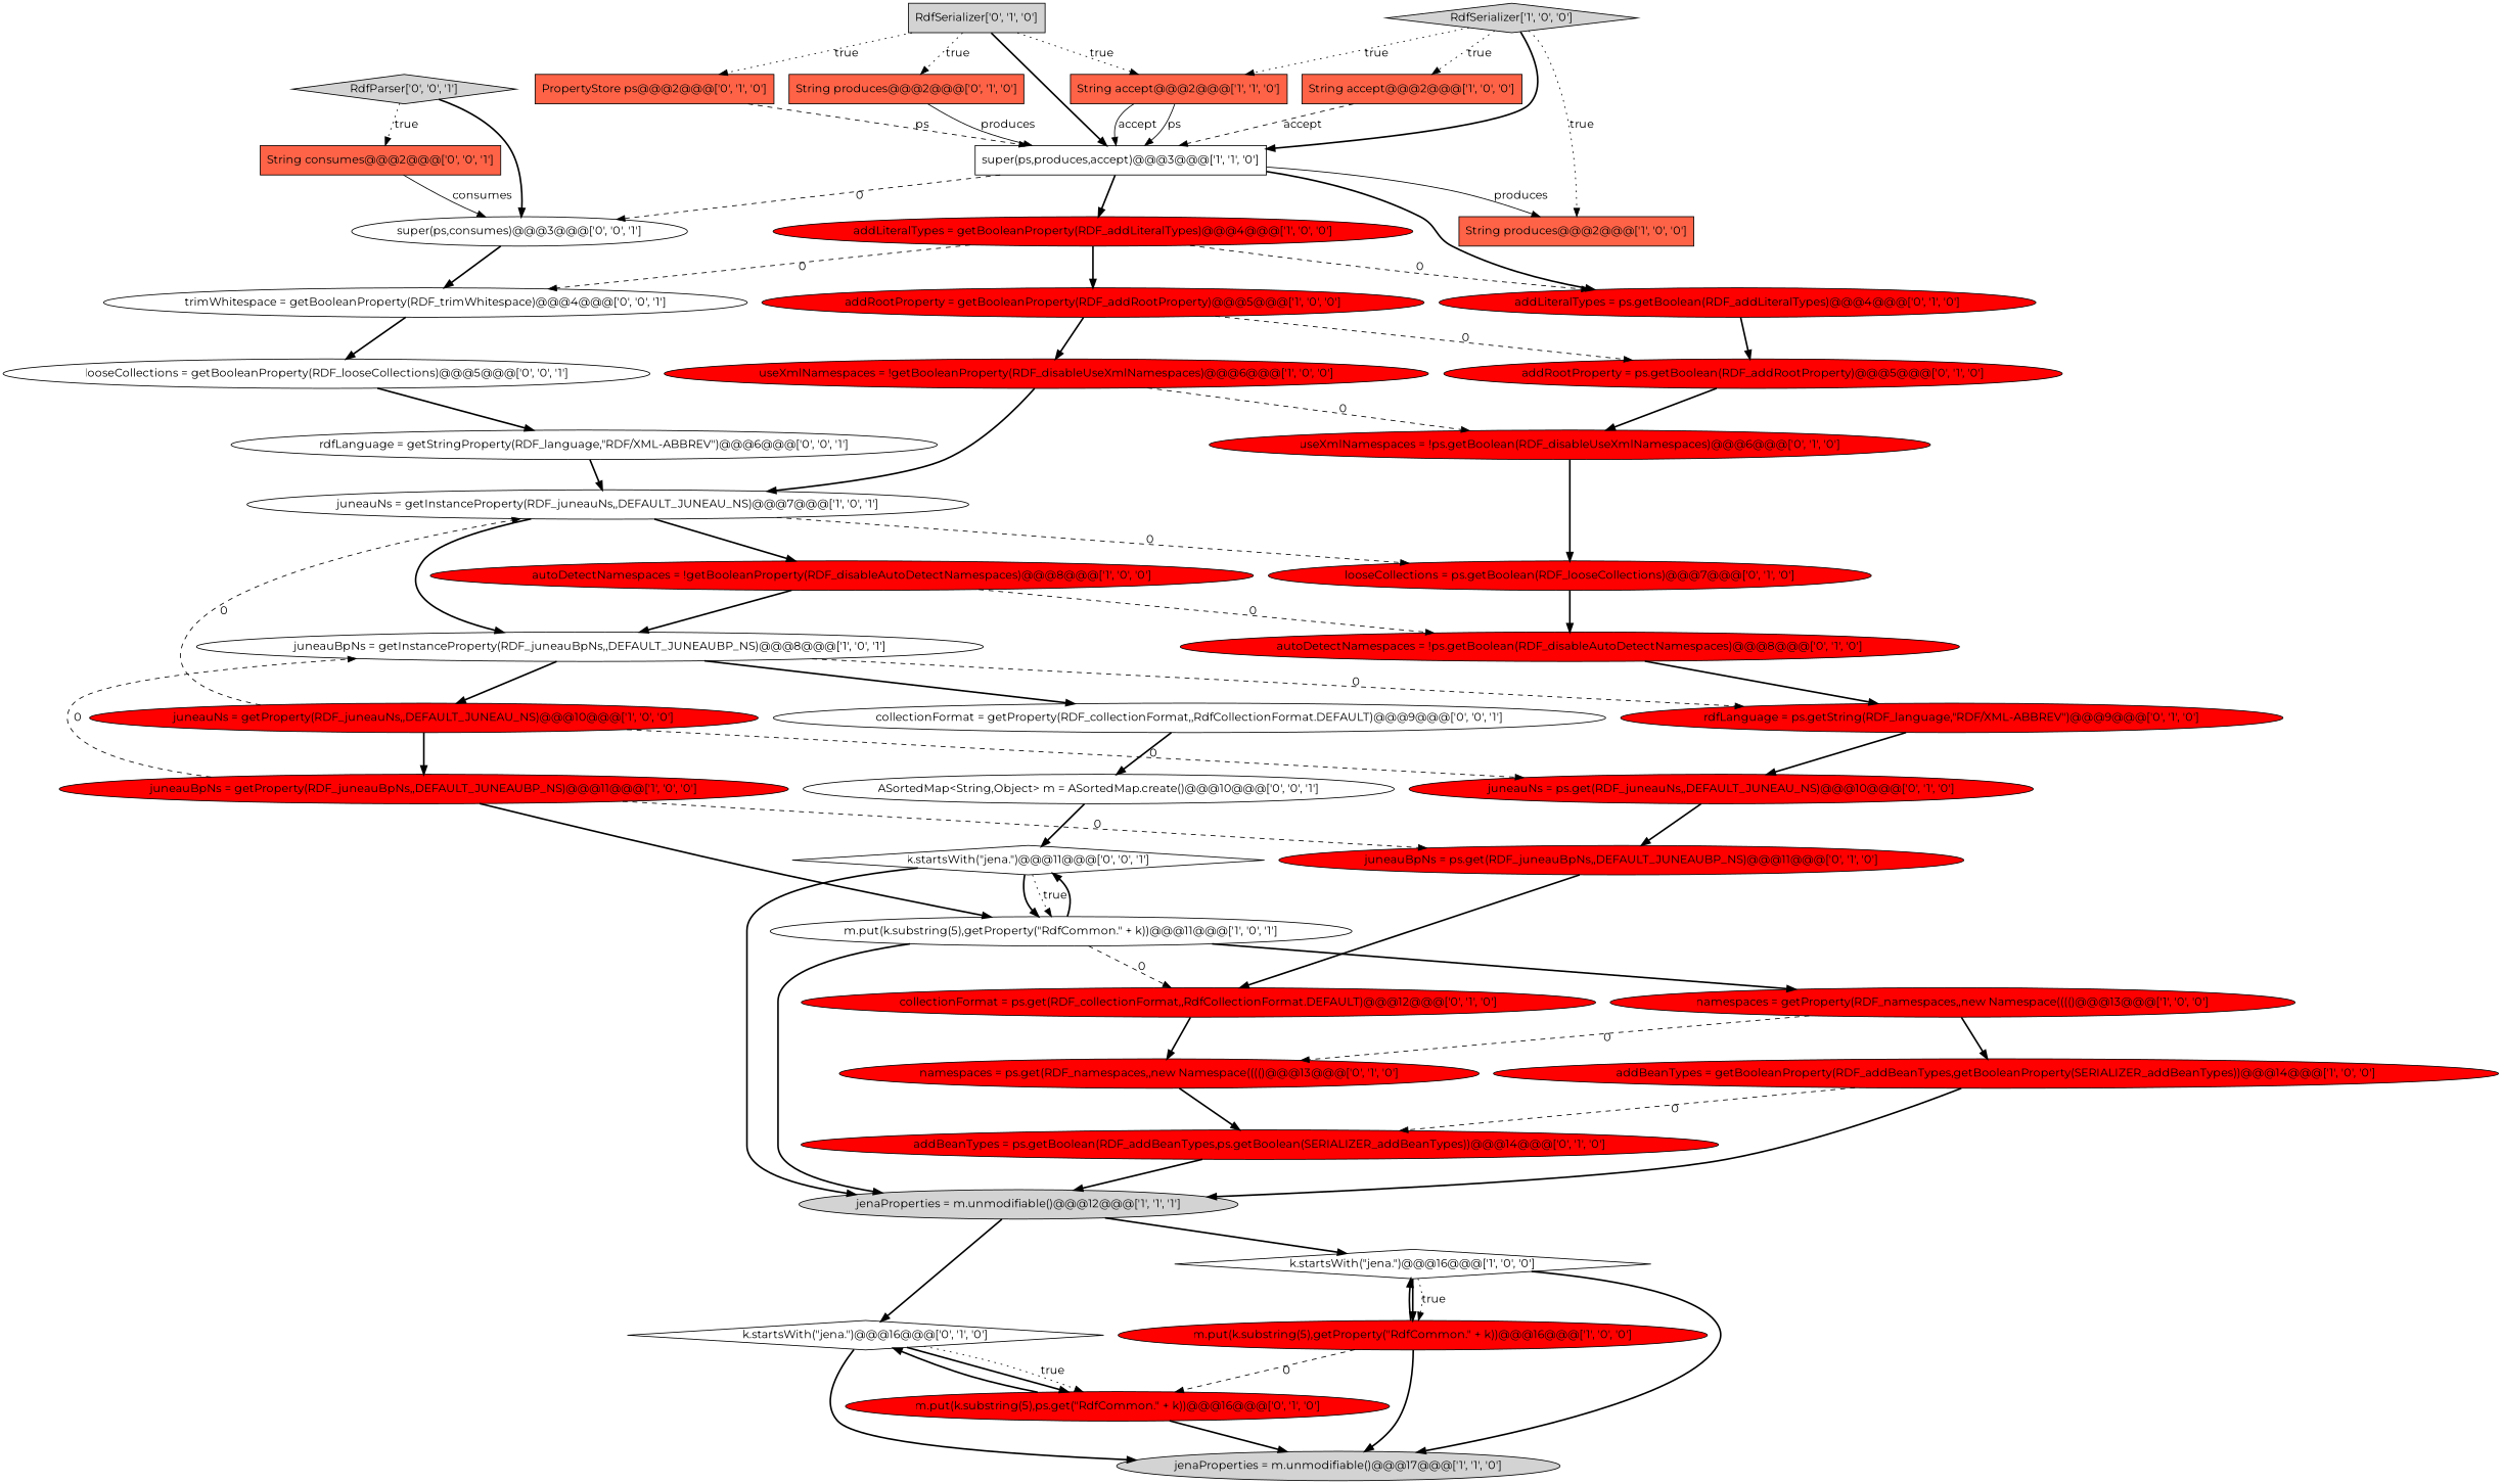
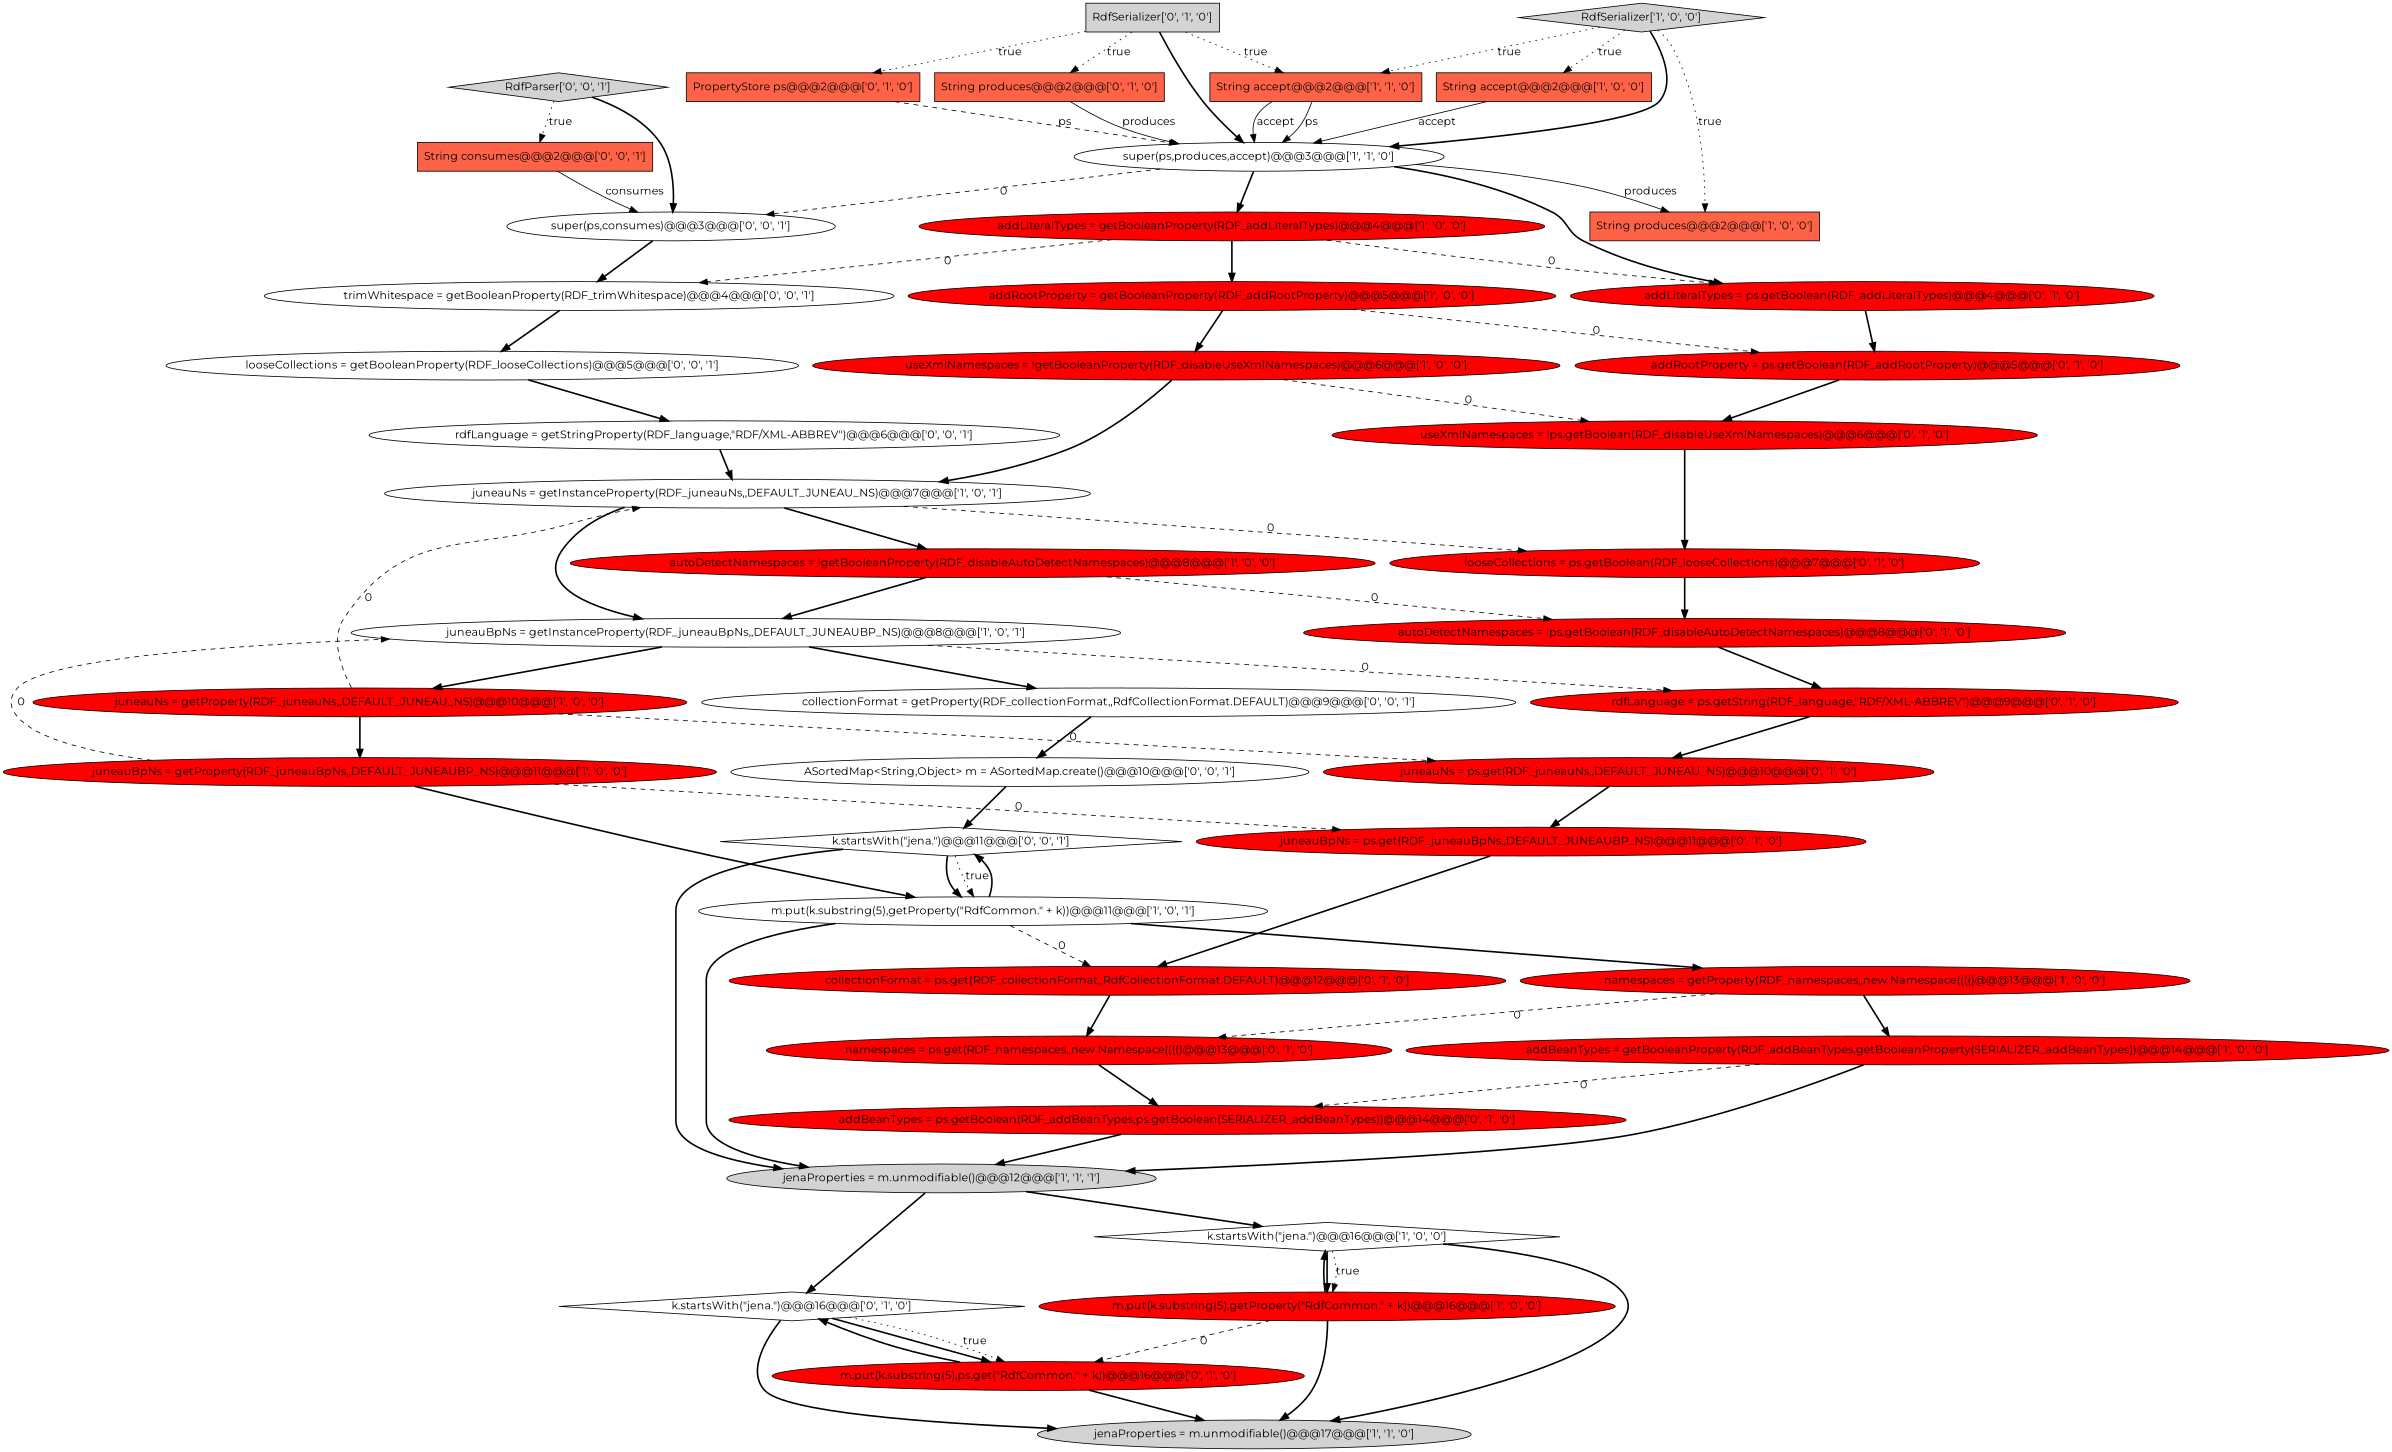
  digraph {
    fontname=Montserrat
    node [fillcolor=red fontname=Montserrat shape=ellipse style=filled]
    edge [fontname=Montserrat style=bold]
    n1 [label="useXmlNamespaces = !getBooleanProperty(RDF_disableUseXmlNamespaces)@@@6@@@['1', '0', '0']"]
    n2 [label="useXmlNamespaces = !ps.getBoolean(RDF_disableUseXmlNamespaces)@@@6@@@['0', '1', '0']"]
    n3 [fillcolor=white label="juneauNs = getInstanceProperty(RDF_juneauNs,,DEFAULT_JUNEAU_NS)@@@7@@@['1', '0', '1']"]
    n4 [label="looseCollections = ps.getBoolean(RDF_looseCollections)@@@7@@@['0', '1', '0']"]
    n5 [fillcolor=white label="juneauBpNs = getInstanceProperty(RDF_juneauBpNs,,DEFAULT_JUNEAUBP_NS)@@@8@@@['1', '0', '1']"]
    n6 [label="autoDetectNamespaces = !getBooleanProperty(RDF_disableAutoDetectNamespaces)@@@8@@@['1', '0', '0']"]
    n7 [fillcolor=white label="collectionFormat = getProperty(RDF_collectionFormat,,RdfCollectionFormat.DEFAULT)@@@9@@@['0', '0', '1']"]
    n8 [fillcolor=white label="ASortedMap<String,Object> m = ASortedMap.create()@@@10@@@['0', '0', '1']"]
    n9 [fillcolor=white label="k.startsWith(\"jena.\")@@@11@@@['0', '0', '1']" shape=diamond]
    n10 [label="addRootProperty = getBooleanProperty(RDF_addRootProperty)@@@5@@@['1', '0', '0']"]
    n11 [label="addRootProperty = ps.getBoolean(RDF_addRootProperty)@@@5@@@['0', '1', '0']"]
    n12 [label="namespaces = getProperty(RDF_namespaces,,new Namespace(((()@@@13@@@['1', '0', '0']"]
    n13 [label="namespaces = ps.get(RDF_namespaces,,new Namespace(((()@@@13@@@['0', '1', '0']"]
    n14 [label="addBeanTypes = getBooleanProperty(RDF_addBeanTypes,getBooleanProperty(SERIALIZER_addBeanTypes))@@@14@@@['1', '0', '0']"]
    n15 [label="addBeanTypes = ps.getBoolean(RDF_addBeanTypes,ps.getBoolean(SERIALIZER_addBeanTypes))@@@14@@@['0', '1', '0']"]
    n16 [fillcolor=lightgray label="jenaProperties = m.unmodifiable()@@@12@@@['1', '1', '1']"]
    n17 [label="autoDetectNamespaces = !ps.getBoolean(RDF_disableAutoDetectNamespaces)@@@8@@@['0', '1', '0']"]
    n18 [label="collectionFormat = ps.get(RDF_collectionFormat,,RdfCollectionFormat.DEFAULT)@@@12@@@['0', '1', '0']"]
    n19 [fillcolor=white label="m.put(k.substring(5),getProperty(\"RdfCommon.\" + k))@@@11@@@['1', '0', '1']"]
    n20 [fillcolor=white label="k.startsWith(\"jena.\")@@@16@@@['0', '1', '0']" shape=diamond]
    n21 [fillcolor=white label="k.startsWith(\"jena.\")@@@16@@@['1', '0', '0']" shape=diamond]
    n22 [label="rdfLanguage = ps.getString(RDF_language,\"RDF/XML-ABBREV\")@@@9@@@['0', '1', '0']"]
    n23 [label="juneauNs = getProperty(RDF_juneauNs,,DEFAULT_JUNEAU_NS)@@@10@@@['1', '0', '0']"]
    n24 [label="juneauBpNs = ps.get(RDF_juneauBpNs,,DEFAULT_JUNEAUBP_NS)@@@11@@@['0', '1', '0']"]
    n25 [fillcolor=white label="super(ps,consumes)@@@3@@@['0', '0', '1']"]
    n26 [fillcolor=white label="trimWhitespace = getBooleanProperty(RDF_trimWhitespace)@@@4@@@['0', '0', '1']"]
    n27 [label="m.put(k.substring(5),ps.get(\"RdfCommon.\" + k))@@@16@@@['0', '1', '0']"]
    n28 [fillcolor=lightgray label="jenaProperties = m.unmodifiable()@@@17@@@['1', '1', '0']"]
    n29 [label="addLiteralTypes = getBooleanProperty(RDF_addLiteralTypes)@@@4@@@['1', '0', '0']"]
    n30 [label="addLiteralTypes = ps.getBoolean(RDF_addLiteralTypes)@@@4@@@['0', '1', '0']"]
    n31 [fillcolor=white label="looseCollections = getBooleanProperty(RDF_looseCollections)@@@5@@@['0', '0', '1']"]
    n32 [label="juneauNs = ps.get(RDF_juneauNs,,DEFAULT_JUNEAU_NS)@@@10@@@['0', '1', '0']"]
    n33 [fillcolor=lightgray label="RdfSerializer['0', '1', '0']" shape=box]
    n34 [fillcolor=tomato label="PropertyStore ps@@@2@@@['0', '1', '0']" shape=box]
    n35 [fillcolor=tomato label="String produces@@@2@@@['0', '1', '0']" shape=box]
    n36 [fillcolor=tomato label="String accept@@@2@@@['1', '1', '0']" shape=box]
-   n37 [fillcolor=white label="super(ps,produces,accept)@@@3@@@['1', '1', '0']" shape=box]
+   n37 [fillcolor=white label="super(ps,produces,accept)@@@3@@@['1', '1', '0']"]
    n38 [fillcolor=tomato label="String produces@@@2@@@['1', '0', '0']" shape=box]
    n39 [label="juneauBpNs = getProperty(RDF_juneauBpNs,,DEFAULT_JUNEAUBP_NS)@@@11@@@['1', '0', '0']"]
    n40 [label="m.put(k.substring(5),getProperty(\"RdfCommon.\" + k))@@@16@@@['1', '0', '0']"]
    n41 [fillcolor=tomato label="String accept@@@2@@@['1', '0', '0']" shape=box]
    n42 [fillcolor=tomato label="String consumes@@@2@@@['0', '0', '1']" shape=box]
    n43 [fillcolor=white label="rdfLanguage = getStringProperty(RDF_language,\"RDF/XML-ABBREV\")@@@6@@@['0', '0', '1']"]
    n44 [fillcolor=lightgray label="RdfSerializer['1', '0', '0']" shape=diamond]
    n45 [fillcolor=lightgray label="RdfParser['0', '0', '1']" shape=diamond]
    n1 -> n2 [label=0 style=dashed]
    n1 -> n3
    n2 -> n4
    n3 -> n4 [label=0 style=dashed]
    n3 -> n5
    n3 -> n6
    n4 -> n17
    n5 -> n7
    n5 -> n22 [label=0 style=dashed]
    n5 -> n23
    n6 -> n5
    n6 -> n17 [label=0 style=dashed]
    n7 -> n8
    n8 -> n9
    n9 -> n16
    n9 -> n19
    n9 -> n19 [label=true style=dotted]
    n10 -> n1
    n10 -> n11 [label=0 style=dashed]
    n11 -> n2
    n12 -> n13 [label=0 style=dashed]
    n12 -> n14
    n13 -> n15
    n14 -> n15 [label=0 style=dashed]
    n14 -> n16
    n15 -> n16
    n16 -> n20
    n16 -> n21
    n17 -> n22
    n18 -> n13
    n19 -> n9
    n19 -> n12
    n19 -> n16
    n19 -> n18 [label=0 style=dashed]
    n20 -> n27
    n20 -> n27 [label=true style=dotted]
    n20 -> n28
    n21 -> n28
    n21 -> n40
    n21 -> n40 [label=true style=dotted]
    n22 -> n32
    n23 -> n3 [label=0 style=dashed]
    n23 -> n32 [label=0 style=dashed]
    n23 -> n39
    n24 -> n18
    n25 -> n26
    n26 -> n31
    n27 -> n20
    n27 -> n28
    n29 -> n10
    n29 -> n26 [label=0 style=dashed]
    n29 -> n30 [label=0 style=dashed]
    n30 -> n11
    n31 -> n43
    n32 -> n24
    n33 -> n34 [label=true style=dotted]
    n33 -> n35 [label=true style=dotted]
    n33 -> n36 [label=true style=dotted]
    n33 -> n37
    n34 -> n37 [label=ps style=dashed]
    n35 -> n37 [label=produces style=solid]
    n36 -> n37 [label=ps style=solid]
    n36 -> n37 [label=accept style=solid]
    n37 -> n25 [label=0 style=dashed]
    n37 -> n29
    n37 -> n30
    n37 -> n38 [label=produces style=solid]
    n39 -> n5 [label=0 style=dashed]
    n39 -> n19
    n39 -> n24 [label=0 style=dashed]
    n40 -> n21
    n40 -> n27 [label=0 style=dashed]
    n40 -> n28
-   n41 -> n37 [label=accept style=dashed]
+   n41 -> n37 [label=accept style=solid]
    n42 -> n25 [label=consumes style=solid]
    n43 -> n3
    n44 -> n36 [label=true style=dotted]
    n44 -> n37
    n44 -> n38 [label=true style=dotted]
    n44 -> n41 [label=true style=dotted]
    n45 -> n25
    n45 -> n42 [label=true style=dotted]
  }
